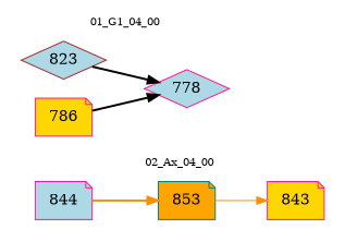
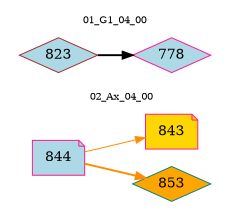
  digraph {
    rankdir=LR
    node [color=deeppink fillcolor=lightblue shape=note style=filled]
    edge [color=darkorange style=bold]
-   n1 [color=teal fillcolor=orange label=853]
+   n1 [color=teal fillcolor=orange label=853 shape=diamond]
    n2 [label=844]
    n3 [fillcolor=gold label=843]
    n4 [color=brown label=823 shape=diamond]
-   n5 [fillcolor=gold label=786]
    n6 [label=778 shape=diamond]
    subgraph cluster_1 {
      color=white
      fontsize=10
      label="02_Ax_04_00"
      n1
      n2
      n3
    }
    subgraph cluster_2 {
      color=white
      fontsize=10
      label="01_G1_04_00"
      n4
-     n5
      n6
    }
    n2 -> n1
-   n1 -> n3 [style=solid]
+   n2 -> n3 [style=solid]
    n4 -> n6 [color=black]
-   n5 -> n6 [color=black]
  }
